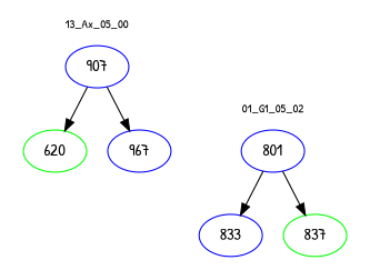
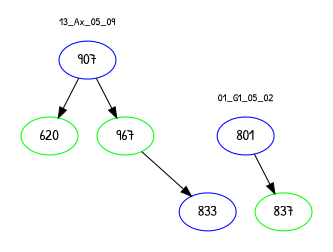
  digraph {
    fontname="Patrick Hand"
    node [color=blue fontname="Patrick Hand"]
    edge [color=black fontname="Patrick Hand"]
    n1 [label=907]
    n2 [color=green label=620]
-   n3 [label=967]
+   n3 [color=green label=967]
    n4 [label=801]
    n5 [label=833]
    n6 [color=green label=837]
    subgraph cluster_1 {
      color=white
      fontsize=10
-     label="13_Ax_05_00"
+     label="13_Ax_05_09"
      n1
      n2
      n3
    }
    subgraph cluster_2 {
      color=white
      fontsize=10
      label="01_G1_05_02"
      n4
      n5
      n6
    }
    n1 -> n2
    n1 -> n3
-   n4 -> n5
+   n3 -> n5
    n4 -> n6
  }
